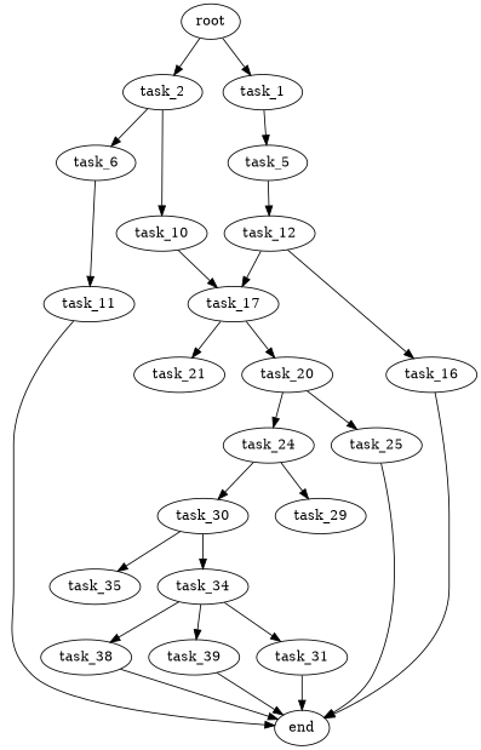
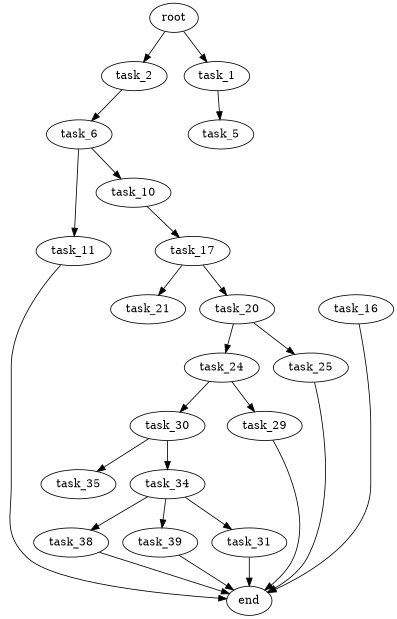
  digraph {
    root
    task_1
    task_2
    task_5
    task_6
-   task_12
    task_10
    task_11
    task_17
    task_16
    end
    task_20
    task_21
    task_24
    task_25
    task_29
    task_30
    task_34
    task_35
    task_31
    task_38
    task_39
    root -> task_1
    root -> task_2
    task_1 -> task_5
    task_2 -> task_6
-   task_5 -> task_12
-   task_2 -> task_10
+   task_6 -> task_10
    task_6 -> task_11
-   task_12 -> task_17
-   task_12 -> task_16
    task_10 -> task_17
    task_11 -> end
    task_17 -> task_20
    task_17 -> task_21
    task_16 -> end
    task_20 -> task_24
    task_20 -> task_25
    task_24 -> task_29
    task_24 -> task_30
    task_25 -> end
+   task_29 -> end
    task_30 -> task_34
    task_30 -> task_35
    task_34 -> task_31
    task_34 -> task_38
    task_34 -> task_39
    task_31 -> end
    task_38 -> end
    task_39 -> end
  }
